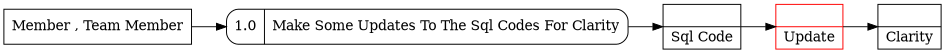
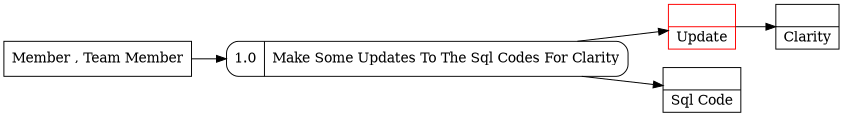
  digraph {
    rankdir=LR
    node [shape=record]
    n1 [color=red label="<f0>  |<f1> Update "]
    n2 [label="<f0>  |<f1> Clarity "]
    n3 [label="<f0>  |<f1> Sql Code "]
    n4 [label="Member , Team Member" shape=box]
    n5 [label="{<f0> 1.0|<f1> Make Some Updates To The Sql Codes For Clarity }" shape=Mrecord]
    n1 -> n2
    n4 -> n5
-   n3 -> n1
+   n5 -> n1
    n5 -> n3
  }
